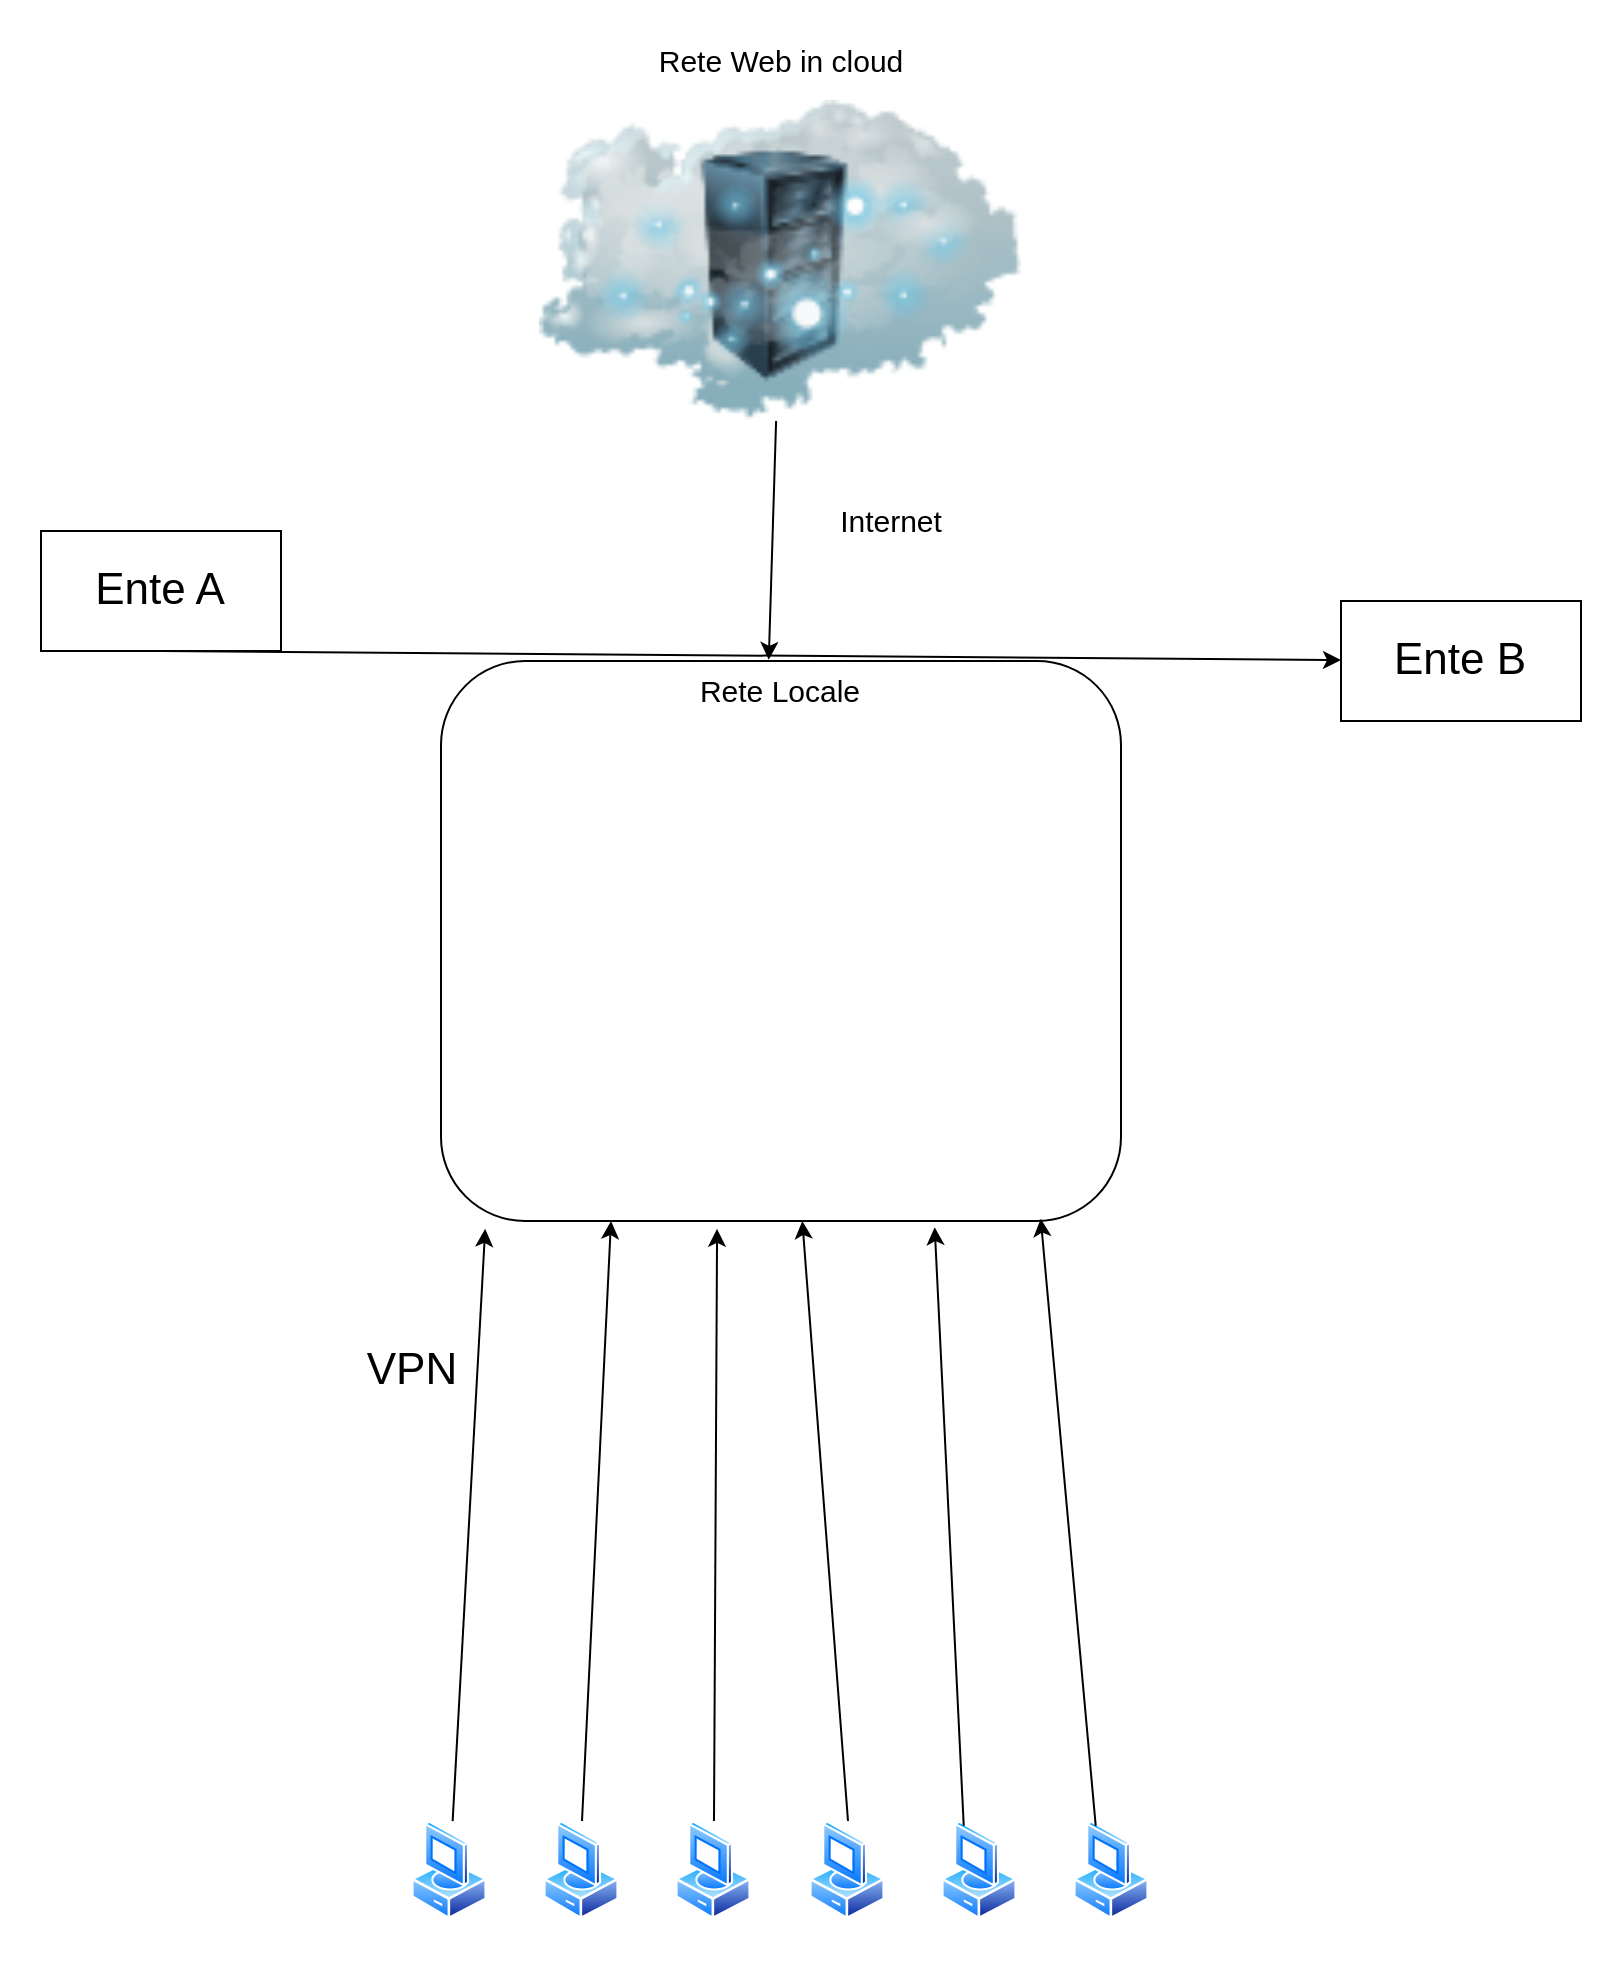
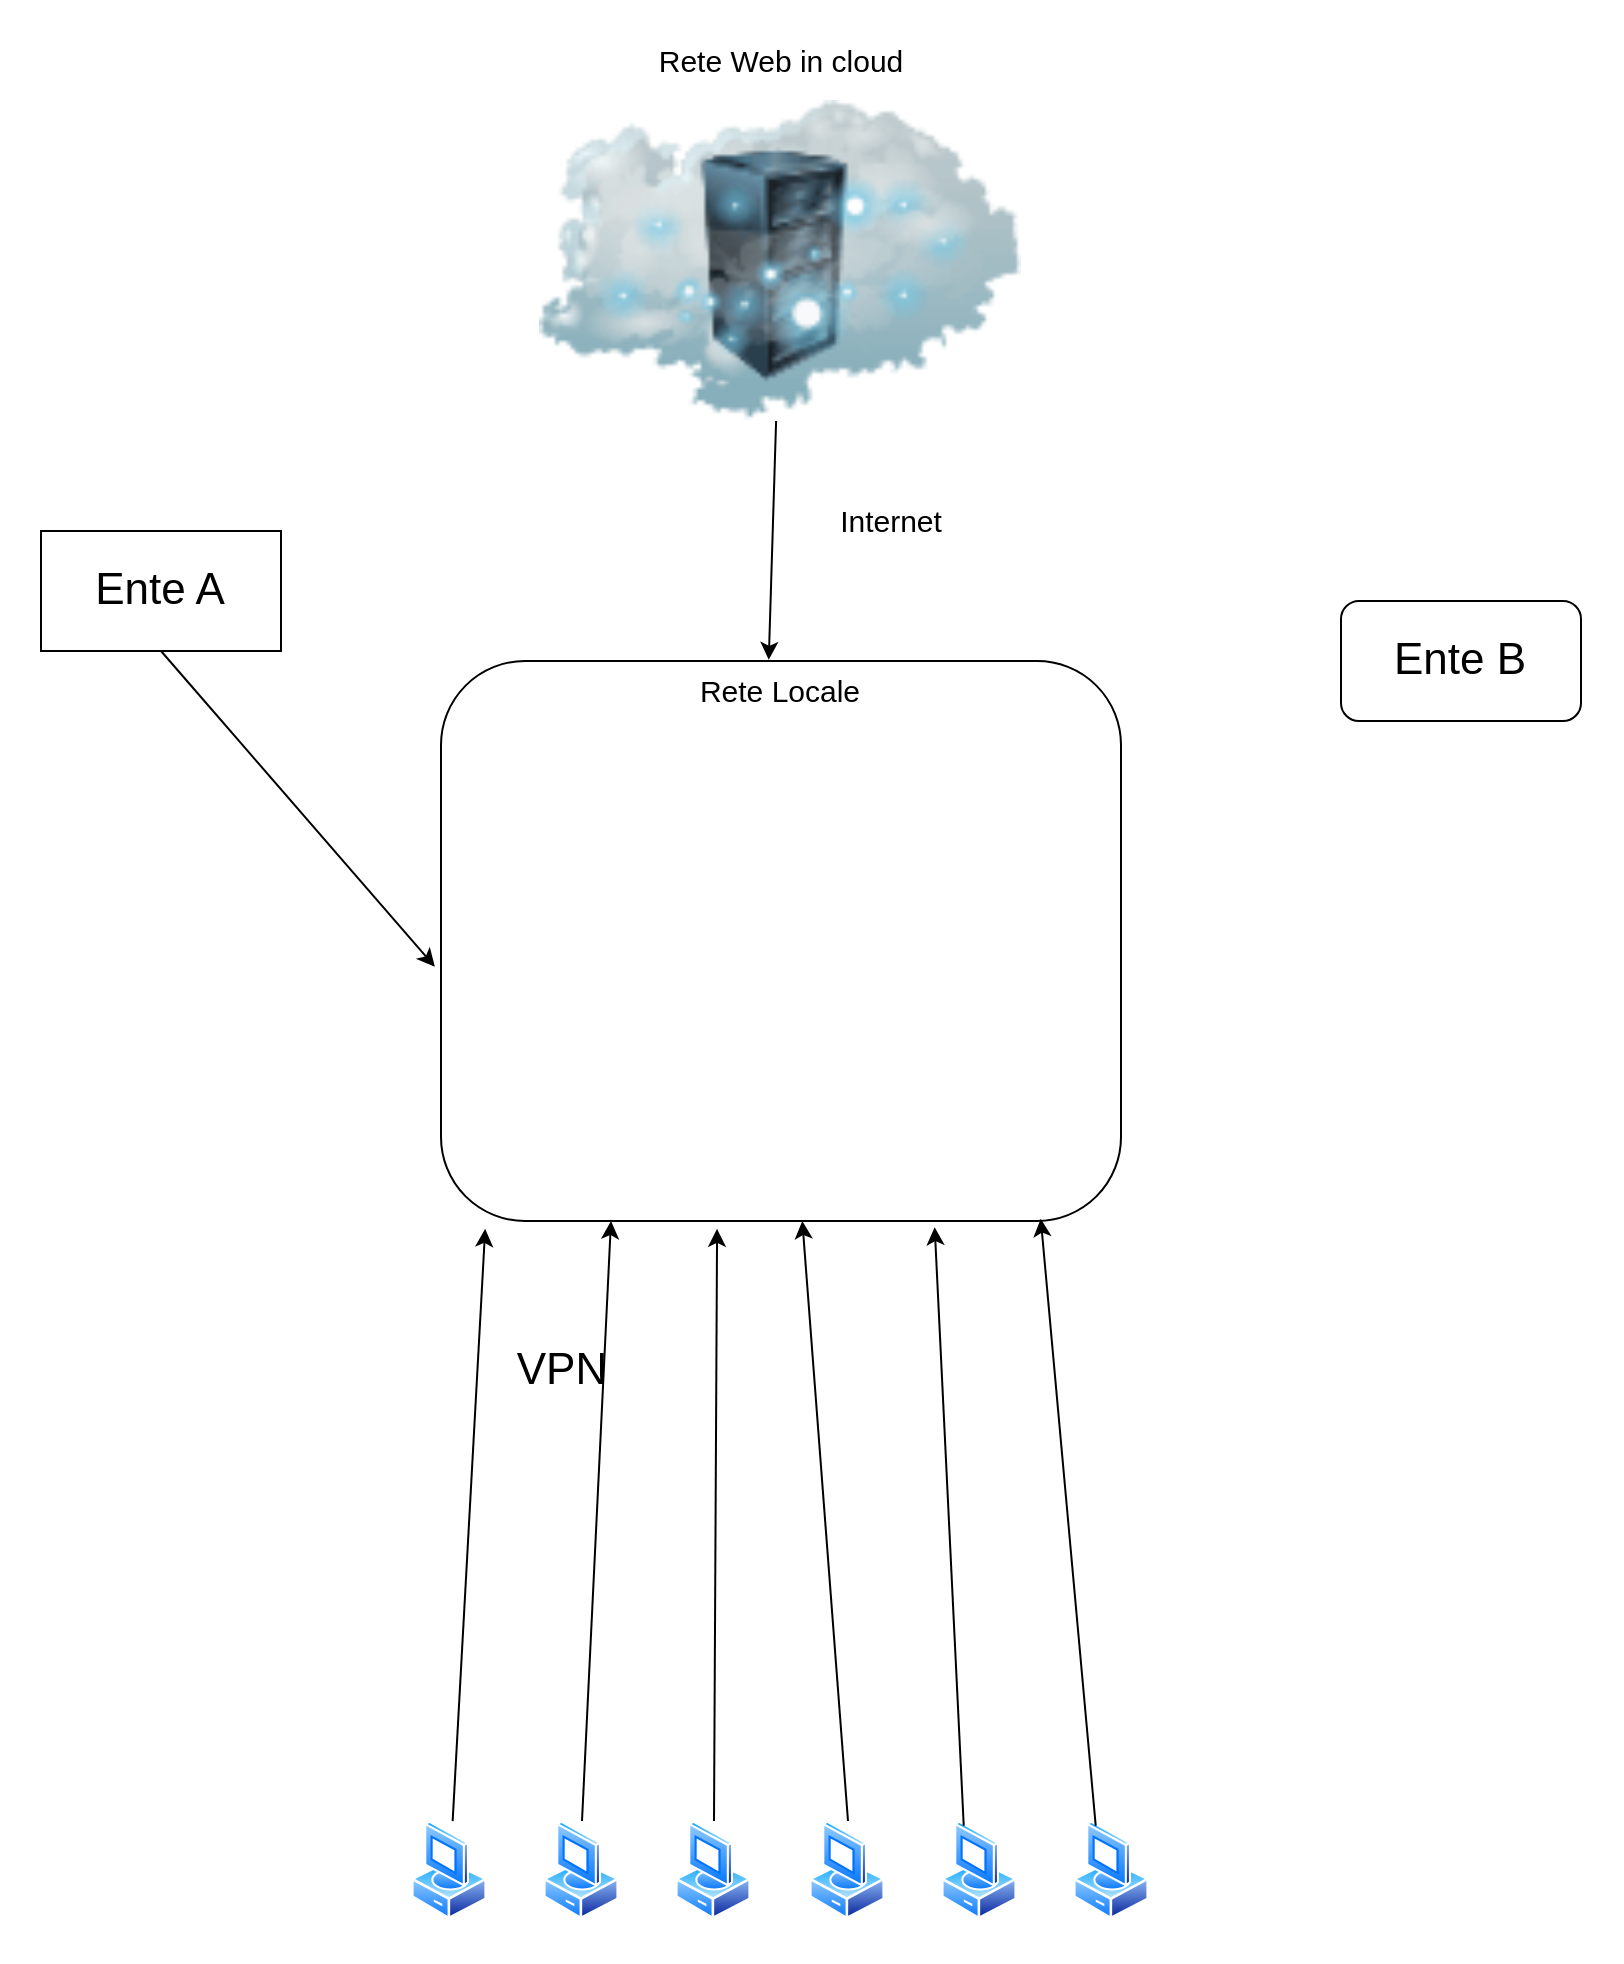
  <mxCell id="0" />
  <mxCell id="1" parent="0" />
  <mxCell id="2" value="" style="image;html=1;labelBackgroundColor=#ffffff;image=img/lib/clip_art/networking/Cloud_Rack_128x128.png" vertex="1" parent="1"><mxGeometry x="260" y="50" width="260" height="160" as="geometry" /></mxCell>
  <mxCell id="3" value="Rete Web in cloud" style="text;html=1;resizable=0;autosize=1;align=center;verticalAlign=middle;points=[];fillColor=none;strokeColor=none;rounded=0;fontSize=15;" vertex="1" parent="1"><mxGeometry x="310" y="20" width="160" height="20" as="geometry" /></mxCell>
  <mxCell id="4" value="Internet" style="text;html=1;resizable=0;autosize=1;align=center;verticalAlign=middle;points=[];fillColor=none;strokeColor=none;rounded=0;fontSize=15;" vertex="1" parent="1"><mxGeometry x="410" y="250" width="70" height="20" as="geometry" /></mxCell>
  <mxCell id="5" value="Rete Locale" style="whiteSpace=wrap;html=1;fontSize=15;align=center;horizontal=1;verticalAlign=top;rounded=1;" vertex="1" parent="1"><mxGeometry x="220" y="330" width="340" height="280" as="geometry" /></mxCell>
  <mxCell id="6" value="" style="aspect=fixed;perimeter=ellipsePerimeter;html=1;align=center;shadow=0;dashed=0;spacingTop=3;image;image=img/lib/active_directory/vista_client.svg;fontSize=15;" vertex="1" parent="1"><mxGeometry x="205.5" y="910" width="38" height="50" as="geometry" /></mxCell>
  <mxCell id="7" value="" style="aspect=fixed;perimeter=ellipsePerimeter;html=1;align=center;shadow=0;dashed=0;spacingTop=3;image;image=img/lib/active_directory/vista_client.svg;fontSize=15;" vertex="1" parent="1"><mxGeometry x="536.5" y="910" width="38" height="50" as="geometry" /></mxCell>
  <mxCell id="8" value="" style="aspect=fixed;perimeter=ellipsePerimeter;html=1;align=center;shadow=0;dashed=0;spacingTop=3;image;image=img/lib/active_directory/vista_client.svg;fontSize=15;" vertex="1" parent="1"><mxGeometry x="470.5" y="910" width="38" height="50" as="geometry" /></mxCell>
  <mxCell id="9" value="" style="aspect=fixed;perimeter=ellipsePerimeter;html=1;align=center;shadow=0;dashed=0;spacingTop=3;image;image=img/lib/active_directory/vista_client.svg;fontSize=15;" vertex="1" parent="1"><mxGeometry x="271.5" y="910" width="38" height="50" as="geometry" /></mxCell>
  <mxCell id="10" value="" style="aspect=fixed;perimeter=ellipsePerimeter;html=1;align=center;shadow=0;dashed=0;spacingTop=3;image;image=img/lib/active_directory/vista_client.svg;fontSize=15;" vertex="1" parent="1"><mxGeometry x="337.5" y="910" width="38" height="50" as="geometry" /></mxCell>
  <mxCell id="11" value="" style="aspect=fixed;perimeter=ellipsePerimeter;html=1;align=center;shadow=0;dashed=0;spacingTop=3;image;image=img/lib/active_directory/vista_client.svg;fontSize=15;" vertex="1" parent="1"><mxGeometry x="404.5" y="910" width="38" height="50" as="geometry" /></mxCell>
  <mxCell id="12" value="" style="endArrow=classic;html=1;fontSize=15;entryX=0.065;entryY=1.014;entryDx=0;entryDy=0;entryPerimeter=0;" edge="1" parent="1" source="6" target="5"><mxGeometry width="50" height="50" relative="1" as="geometry"><mxPoint x="225" y="742" as="sourcePoint" /><mxPoint x="180" y="690" as="targetPoint" /></mxGeometry></mxCell>
  <mxCell id="13" value="" style="endArrow=classic;html=1;fontSize=15;entryX=0.25;entryY=1;entryDx=0;entryDy=0;exitX=0.5;exitY=0;exitDx=0;exitDy=0;" edge="1" parent="1" source="9" target="5"><mxGeometry width="50" height="50" relative="1" as="geometry"><mxPoint x="235" y="752" as="sourcePoint" /><mxPoint x="252.1" y="643.92" as="targetPoint" /></mxGeometry></mxCell>
  <mxCell id="14" value="" style="endArrow=classic;html=1;fontSize=15;entryX=0.406;entryY=1.014;entryDx=0;entryDy=0;exitX=0.5;exitY=0;exitDx=0;exitDy=0;entryPerimeter=0;" edge="1" parent="1" source="10" target="5"><mxGeometry width="50" height="50" relative="1" as="geometry"><mxPoint x="300.5" y="750" as="sourcePoint" /><mxPoint x="315" y="640" as="targetPoint" /></mxGeometry></mxCell>
  <mxCell id="15" value="" style="endArrow=classic;html=1;fontSize=15;exitX=0.5;exitY=0;exitDx=0;exitDy=0;" edge="1" parent="1" source="11" target="5"><mxGeometry width="50" height="50" relative="1" as="geometry"><mxPoint x="420" y="730" as="sourcePoint" /><mxPoint x="368.04" y="643.92" as="targetPoint" /></mxGeometry></mxCell>
  <mxCell id="16" value="" style="endArrow=classic;html=1;fontSize=15;exitX=0.25;exitY=0;exitDx=0;exitDy=0;entryX=0.726;entryY=1.011;entryDx=0;entryDy=0;entryPerimeter=0;" edge="1" parent="1" source="8" target="5"><mxGeometry width="50" height="50" relative="1" as="geometry"><mxPoint x="480" y="720" as="sourcePoint" /><mxPoint x="466" y="630" as="targetPoint" /></mxGeometry></mxCell>
  <mxCell id="17" value="" style="endArrow=classic;html=1;fontSize=15;exitX=0.25;exitY=0;exitDx=0;exitDy=0;entryX=0.882;entryY=0.996;entryDx=0;entryDy=0;entryPerimeter=0;" edge="1" parent="1" source="7" target="5"><mxGeometry width="50" height="50" relative="1" as="geometry"><mxPoint x="550" y="720" as="sourcePoint" /><mxPoint x="520" y="640" as="targetPoint" /></mxGeometry></mxCell>
- <mxCell id="18" value="VPN" style="text;html=1;strokeColor=none;fillColor=none;align=center;verticalAlign=middle;whiteSpace=wrap;rounded=0;fontSize=22;" vertex="1" parent="1"><mxGeometry x="185.5" y="675" width="40" height="20" as="geometry" /></mxCell>
+ <mxCell id="18" value="VPN" style="text;html=1;strokeColor=none;fillColor=none;align=center;verticalAlign=middle;whiteSpace=wrap;rounded=0;fontSize=22;" vertex="1" parent="1"><mxGeometry x="260.5" y="675" width="40" height="20" as="geometry" /></mxCell>
  <mxCell id="19" value="" style="endArrow=classic;html=1;fontSize=15;entryX=0.482;entryY=-0.002;entryDx=0;entryDy=0;entryPerimeter=0;" edge="1" parent="1" source="2" target="5"><mxGeometry width="50" height="50" relative="1" as="geometry"><mxPoint x="260" y="250" as="sourcePoint" /><mxPoint x="380" y="330" as="targetPoint" /></mxGeometry></mxCell>
  <mxCell id="20" value="Ente A" style="rounded=0;whiteSpace=wrap;html=1;fontSize=22;align=center;" vertex="1" parent="1"><mxGeometry x="20" y="265" width="120" height="60" as="geometry" /></mxCell>
- <mxCell id="21" value="Ente B" style="rounded=0;whiteSpace=wrap;html=1;fontSize=22;align=center;" vertex="1" parent="1"><mxGeometry x="670" y="300" width="120" height="60" as="geometry" /></mxCell>
- <mxCell id="22" value="" style="endArrow=classic;html=1;fontSize=22;exitX=0.5;exitY=1;exitDx=0;exitDy=0;" edge="1" parent="1" source="20" target="21"><mxGeometry width="50" height="50" relative="1" as="geometry"><mxPoint x="110" y="500" as="sourcePoint" /><mxPoint x="160" y="450" as="targetPoint" /></mxGeometry></mxCell>
+ <mxCell id="21" value="Ente B" style="whiteSpace=wrap;html=1;fontSize=22;align=center;rounded=1;" vertex="1" parent="1"><mxGeometry x="670" y="300" width="120" height="60" as="geometry" /></mxCell>
+ <mxCell id="22" value="" style="endArrow=classic;html=1;fontSize=22;exitX=0.5;exitY=1;exitDx=0;exitDy=0;entryX=-0.009;entryY=0.546;entryDx=0;entryDy=0;entryPerimeter=0;" edge="1" parent="1" source="20" target="5"><mxGeometry width="50" height="50" relative="1" as="geometry"><mxPoint x="110" y="500" as="sourcePoint" /><mxPoint x="160" y="450" as="targetPoint" /></mxGeometry></mxCell>
